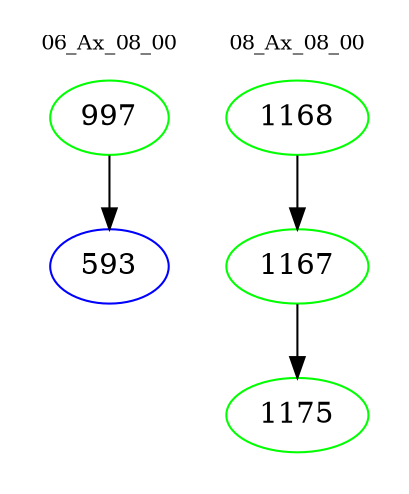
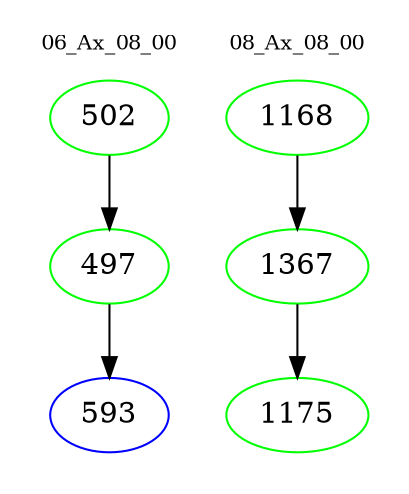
  digraph {
    node [color=green]
    edge [color=black]
-   n2 [label=997]
+   n1 [label=502]
+   n2 [label=497]
    n3 [color=blue label=593]
    n4 [label=1168]
-   n5 [label=1167]
+   n5 [label=1367]
    n6 [label=1175]
    subgraph cluster_1 {
      color=white
      fontsize=10
      label="06_Ax_08_00"
+     n1
      n2
      n3
    }
    subgraph cluster_2 {
      color=white
      fontsize=10
      label="08_Ax_08_00"
      n4
      n5
      n6
    }
+   n1 -> n2
    n2 -> n3
    n4 -> n5
    n5 -> n6
  }
